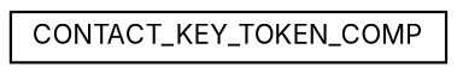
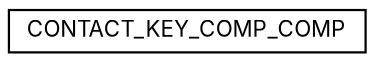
  digraph {
    rankdir=TB
    fontname=Inter
-   n1 [color=black fillcolor=white fontname=Inter fontsize=10 height=0.2 label=CONTACT_KEY_TOKEN_COMP shape=record style=filled width=0.4]
+   n1 [color=black fillcolor=white fontname=Inter fontsize=10 height=0.2 label=CONTACT_KEY_COMP_COMP shape=record style=filled width=0.4]
  }
